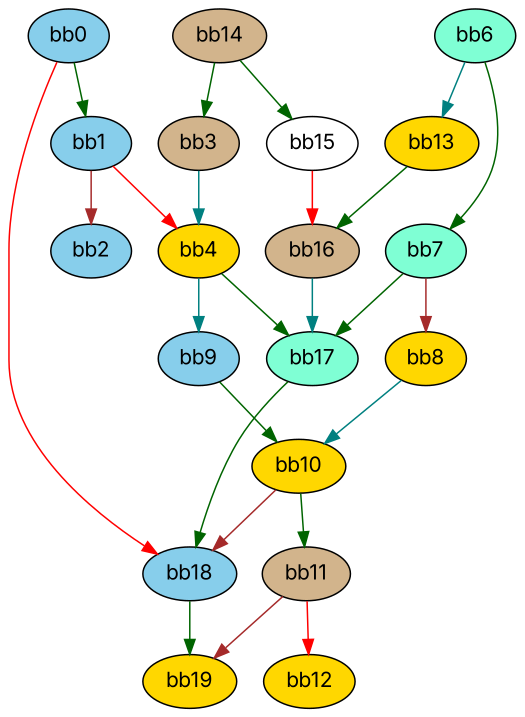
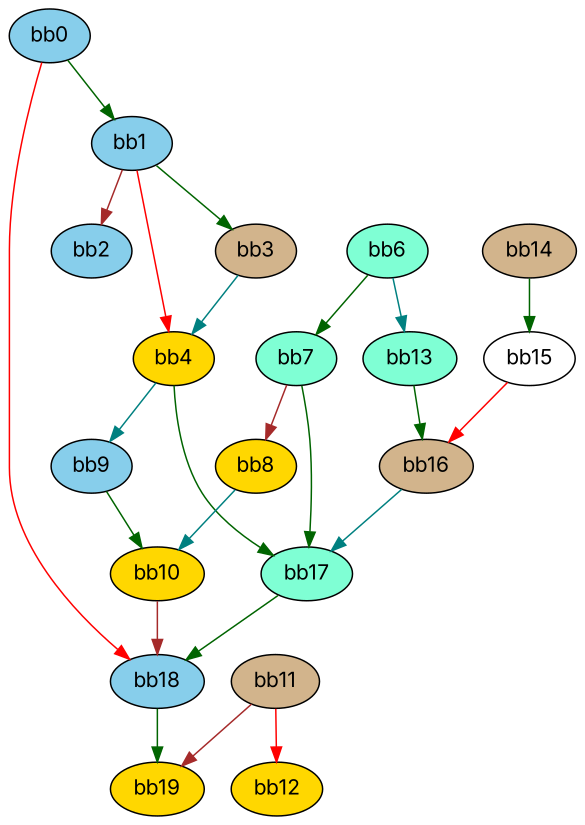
  digraph {
    fontname=Inter
    node [fillcolor=skyblue fontname=Inter style=filled]
    edge [color=darkgreen fontname=Inter]
    n1 [label="bb0\l"]
    n2 [label="bb1\l"]
    n3 [label="bb18\l"]
    n4 [label="bb2\l"]
    n5 [fillcolor=tan label="bb3\l"]
    n6 [fillcolor=gold label="bb4\l"]
    n7 [fillcolor=gold label="bb19\l"]
    n8 [label="bb9\l"]
    n9 [fillcolor=aquamarine label="bb17\l"]
    n10 [fillcolor=gold label="bb10\l"]
    n11 [fillcolor=aquamarine label="bb6\l"]
    n12 [fillcolor=aquamarine label="bb7\l"]
-   n13 [fillcolor=gold label="bb13\l"]
+   n13 [fillcolor=aquamarine label="bb13\l"]
    n14 [fillcolor=tan label="bb14\l"]
    n15 [fillcolor=white label="bb15\l"]
    n16 [fillcolor=gold label="bb8\l"]
    n17 [fillcolor=tan label="bb16\l"]
    n18 [fillcolor=tan label="bb11\l"]
    n19 [fillcolor=gold label="bb12\l"]
    n1 -> n2
    n1 -> n3 [color=red]
    n2 -> n4 [color=brown]
-   n14 -> n5
+   n2 -> n5
    n2 -> n6 [color=red]
    n3 -> n7
    n5 -> n6 [color=teal]
    n6 -> n8 [color=teal]
    n6 -> n9
    n8 -> n10
    n9 -> n3
    n10 -> n3 [color=brown]
-   n10 -> n18
    n11 -> n12
    n11 -> n13 [color=teal]
    n12 -> n9
    n12 -> n16 [color=brown]
    n13 -> n17
    n14 -> n15
    n15 -> n17 [color=red]
    n16 -> n10 [color=teal]
    n17 -> n9 [color=teal]
    n18 -> n7 [color=brown]
    n18 -> n19 [color=red]
  }
